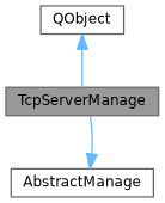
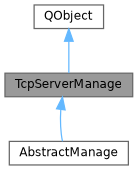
  digraph {
    node [color=gray40 fillcolor=white fontname=Helvetica fontsize=10 shape=box style=filled]
    edge [color=steelblue1 dir=back fontname=Helvetica fontsize=10 labelfontname=Helvetica labelfontsize=10 style=solid]
    n1 [fillcolor=grey60 fontcolor=black height=0.2 label=TcpServerManage width=0.4]
    n2 [height=0.2 label=AbstractManage width=0.4]
    n3 [height=0.2 label=QObject width=0.4]
-   n2 -> n1
+   n1 -> n2
    n3 -> n1
  }
